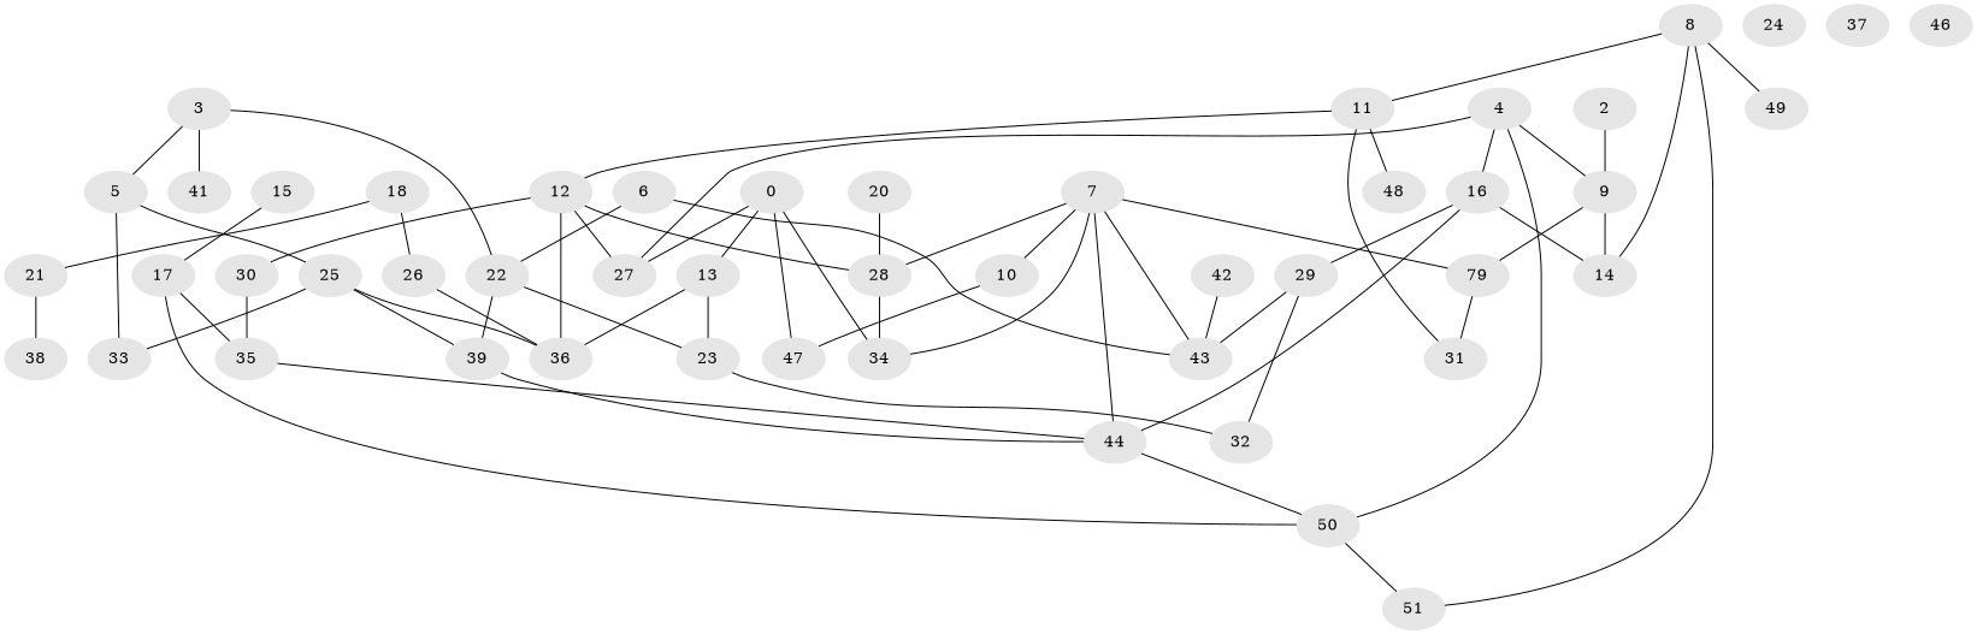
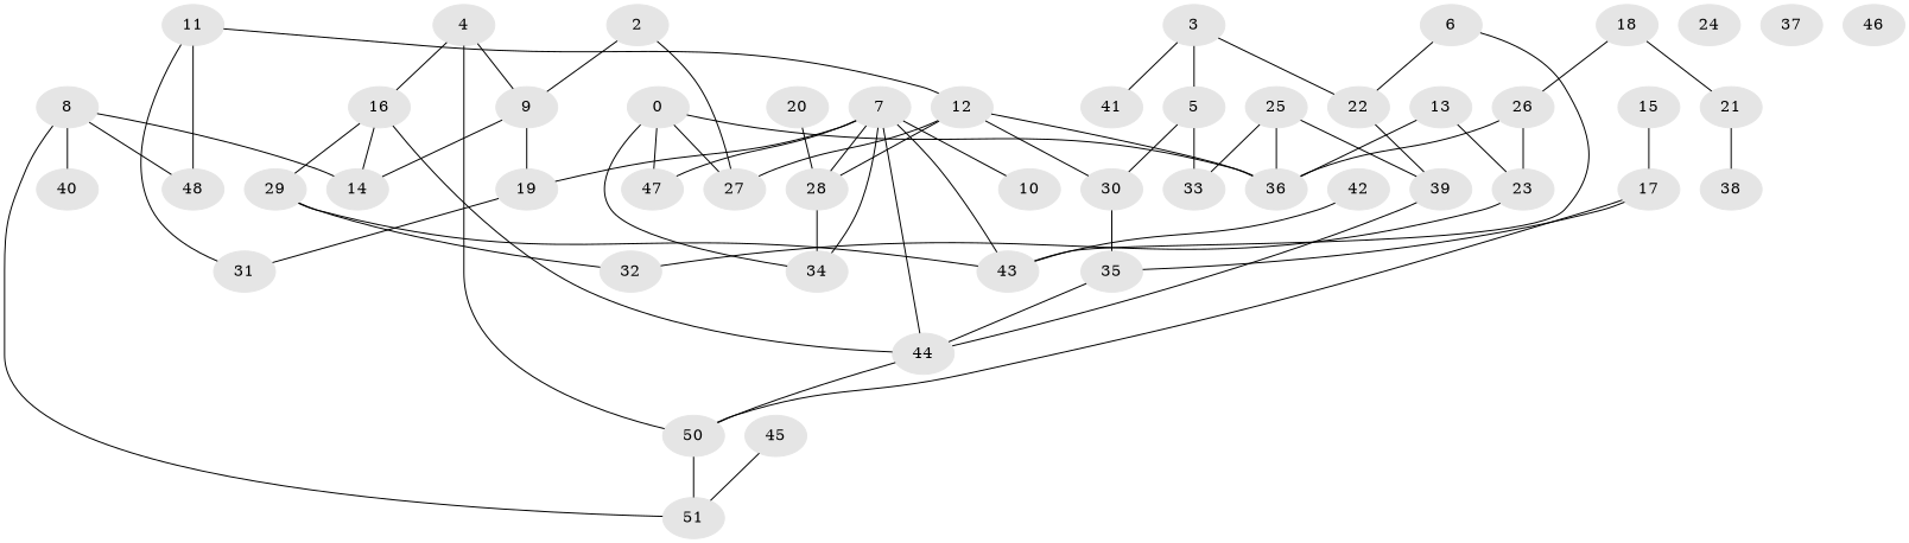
  graph {
    node [color=gray90 style=filled]
    n1 [label=0]
    13
    27
    34
    47
    36
    23
    2
    9
-   19 [label=79]
+   19
    14
    3
    5
    22
    41
    25
    33
    39
    35
    44
    4
    16
    50
    29
    51
    6
    43
    7
    10
    28
    31
    8
    11
-   40 [label=49]
+   40
    12
    48
    30
    32
    15
    17
    18
    21
    26
    38
    20
    24
    37
    42
+   45
    46
-   n1 -- 13
+   n1 -- 36
    n1 -- 27
    n1 -- 34
    n1 -- 47
    13 -- 36
    13 -- 23
    23 -- 32
    2 -- 9
    9 -- 19
    9 -- 14
    19 -- 31
    3 -- 5
    3 -- 22
    3 -- 41
-   5 -- 25
+   5 -- 30
    5 -- 33
-   22 -- 23
+   26 -- 23
    22 -- 39
    25 -- 36
    25 -- 33
    25 -- 39
    39 -- 44
    35 -- 44
    44 -- 50
-   4 -- 27
+   2 -- 27
    4 -- 9
    4 -- 16
    4 -- 50
    16 -- 14
    16 -- 44
    16 -- 29
    50 -- 51
    29 -- 43
    29 -- 32
    6 -- 22
    6 -- 43
    7 -- 34
    7 -- 19
    7 -- 44
    7 -- 43
    7 -- 10
    7 -- 28
-   10 -- 47
+   7 -- 47
    28 -- 34
    8 -- 14
    8 -- 51
-   8 -- 11
+   8 -- 48
    8 -- 40
    11 -- 31
    11 -- 12
    11 -- 48
    12 -- 27
    12 -- 36
    12 -- 28
    12 -- 30
    30 -- 35
    15 -- 17
    17 -- 35
    17 -- 50
    18 -- 21
    18 -- 26
    21 -- 38
    26 -- 36
    20 -- 28
    42 -- 43
+   45 -- 51
  }
